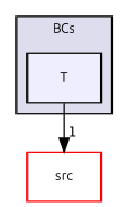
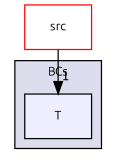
  digraph {
    compound=true
    fontname=Ubuntu
    node [fontname=Ubuntu fontsize=10 shape=box]
    n1 [fillcolor="#eeeeff" label=T pencolor=black style=filled]
    n2 [color=red label=src]
    subgraph cluster_1 {
      bgcolor="#ddddee"
      fontsize=10
      label=BCs
      pencolor=black
      n1
    }
-   n1 -> n2 [headlabel=1 labeldistance=1.5 labelfontname=Helvetica labelfontsize=10 fontname=Ubuntu]
+   n2 -> n1 [headlabel=1 labeldistance=1.5 labelfontname=Helvetica labelfontsize=10 fontname=Ubuntu]
  }
